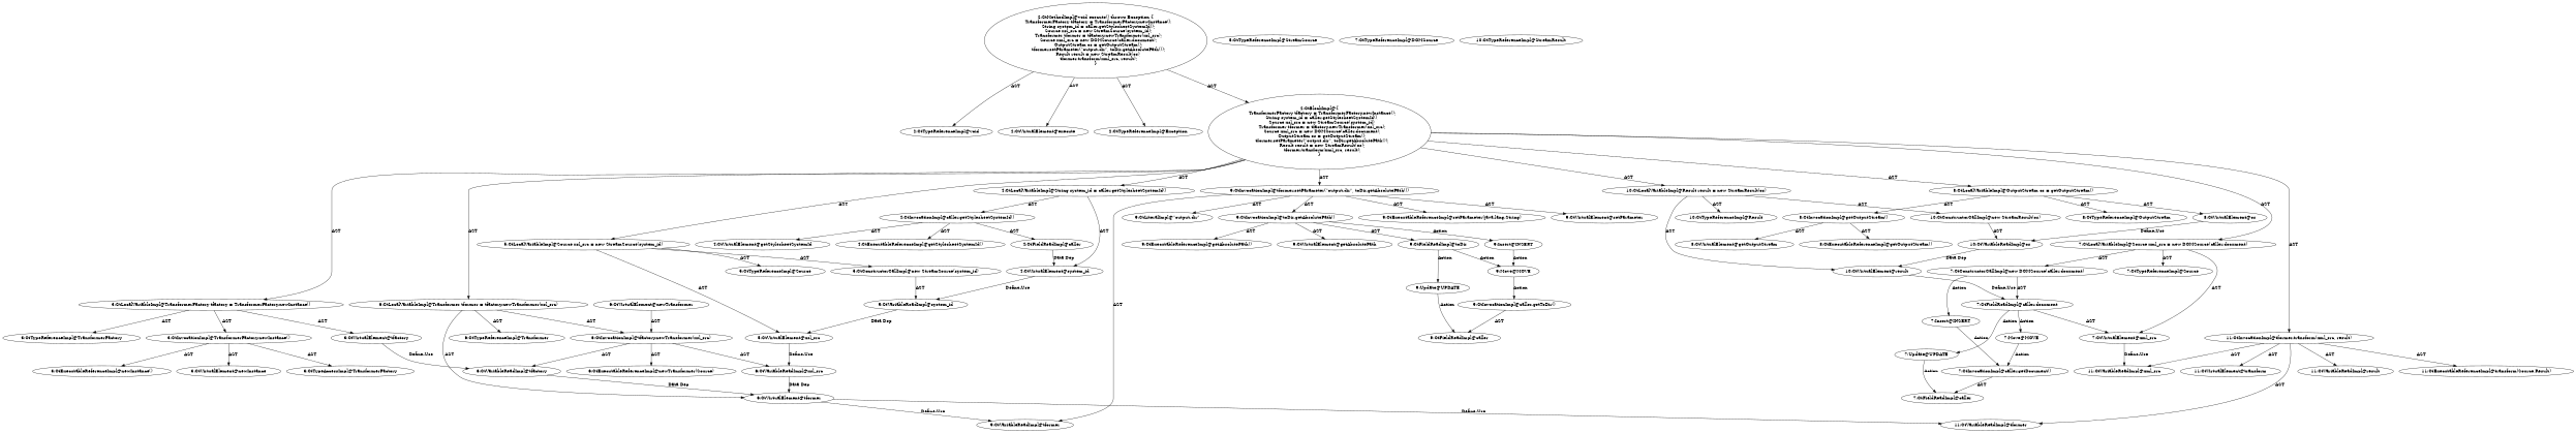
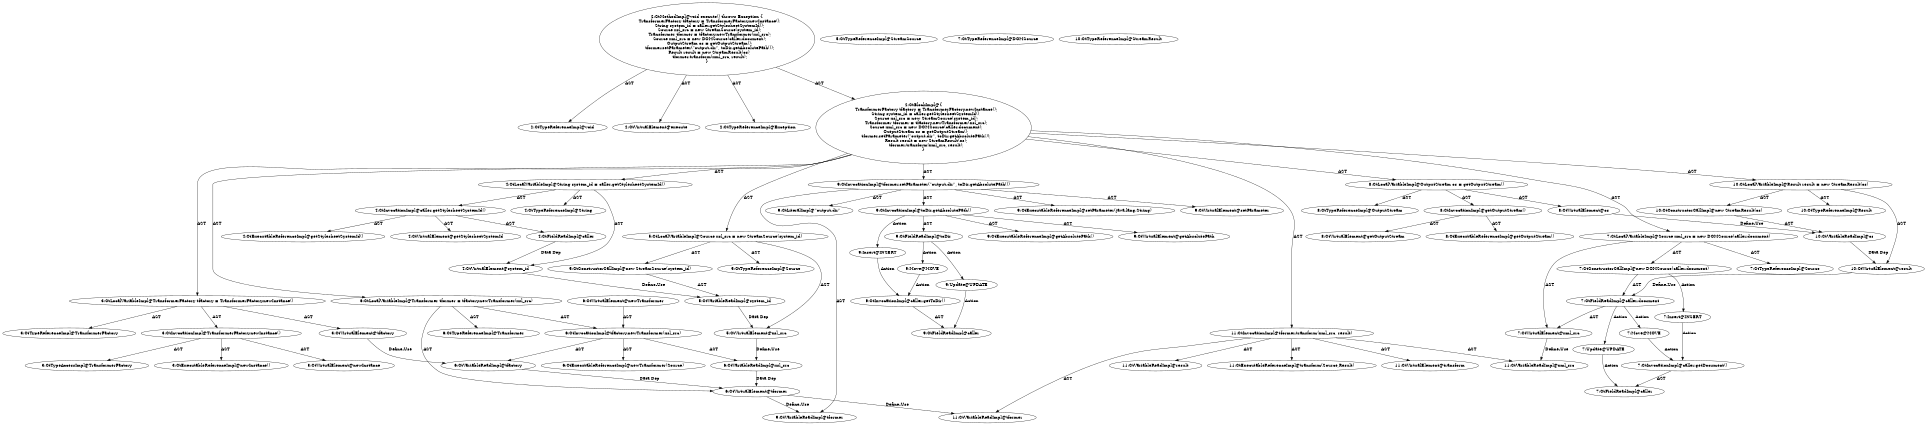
  digraph {
    node [shape=ellipse]
    n1 [label="2:CtTypeReferenceImpl@void"]
    n2 [label="2:CtVirtualElement@execute"]
    n3 [label="2:CtTypeReferenceImpl@Exception"]
    n4 [label="3:CtTypeReferenceImpl@TransformerFactory"]
    n5 [label="3:CtExecutableReferenceImpl@newInstance()"]
    n6 [label="3:CtVirtualElement@newInstance"]
    n7 [label="3:CtTypeAccessImpl@TransformerFactory"]
    n8 [label="3:CtInvocationImpl@TransformerFactory.newInstance()"]
    n9 [label="3:CtVirtualElement@tfactory"]
    n10 [label="6:CtVariableReadImpl@tfactory"]
    n11 [label="6:CtVirtualElement@tformer"]
    n12 [label="3:CtLocalVariableImpl@TransformerFactory tfactory = TransformerFactory.newInstance()"]
+   n13 [label="4:CtTypeReferenceImpl@String"]
    n14 [label="4:CtExecutableReferenceImpl@getStylesheetSystemId()"]
    n15 [label="4:CtVirtualElement@getStylesheetSystemId"]
    n16 [label="4:CtFieldReadImpl@caller"]
    n17 [label="4:CtVirtualElement@system_id"]
    n18 [label="5:CtVariableReadImpl@system_id"]
    n19 [label="4:CtInvocationImpl@caller.getStylesheetSystemId()"]
    n20 [label="5:CtVirtualElement@xsl_src"]
    n21 [label="4:CtLocalVariableImpl@String system_id = caller.getStylesheetSystemId()"]
    n22 [label="5:CtTypeReferenceImpl@Source"]
    n23 [label="5:CtTypeReferenceImpl@StreamSource"]
    n24 [label="6:CtVariableReadImpl@xsl_src"]
    n25 [label="5:CtConstructorCallImpl@new StreamSource(system_id)"]
    n26 [label="5:CtLocalVariableImpl@Source xsl_src = new StreamSource(system_id)"]
    n27 [label="6:CtTypeReferenceImpl@Transformer"]
    n28 [label="6:CtExecutableReferenceImpl@newTransformer(Source)"]
    n29 [label="6:CtVirtualElement@newTransformer"]
    n30 [label="6:CtInvocationImpl@tfactory.newTransformer(xsl_src)"]
    n31 [label="9:CtVariableReadImpl@tformer"]
    n32 [label="11:CtVariableReadImpl@tformer"]
    n33 [label="6:CtLocalVariableImpl@Transformer tformer = tfactory.newTransformer(xsl_src)"]
    n34 [label="7:CtTypeReferenceImpl@Source"]
    n35 [label="7:CtTypeReferenceImpl@DOMSource"]
    n36 [label="7:CtFieldReadImpl@caller.document"]
    n37 [label="7:CtVirtualElement@xml_src"]
    n38 [label="7:Update@UPDATE"]
    n39 [label="7:Move@MOVE"]
    n40 [label="11:CtVariableReadImpl@xml_src"]
    n41 [label="7:CtFieldReadImpl@caller"]
    n42 [label="7:CtInvocationImpl@caller.getDocument()"]
    n43 [label="7:CtConstructorCallImpl@new DOMSource(caller.document)"]
    n44 [label="7:Insert@INSERT"]
    n45 [label="7:CtLocalVariableImpl@Source xml_src = new DOMSource(caller.document)"]
    n46 [label="8:CtTypeReferenceImpl@OutputStream"]
    n47 [label="8:CtExecutableReferenceImpl@getOutputStream()"]
    n48 [label="8:CtVirtualElement@getOutputStream"]
    n49 [label="8:CtInvocationImpl@getOutputStream()"]
    n50 [label="8:CtVirtualElement@os"]
    n51 [label="10:CtVariableReadImpl@os"]
    n52 [label="10:CtVirtualElement@result"]
    n53 [label="8:CtLocalVariableImpl@OutputStream os = getOutputStream()"]
    n54 [label="9:CtExecutableReferenceImpl@setParameter(java.lang.String)"]
    n55 [label="9:CtVirtualElement@setParameter"]
    n56 [label="9:CtLiteralImpl@\"output.dir\""]
    n57 [label="9:CtExecutableReferenceImpl@getAbsolutePath()"]
    n58 [label="9:CtVirtualElement@getAbsolutePath"]
    n59 [label="9:CtFieldReadImpl@toDir"]
    n60 [label="9:Update@UPDATE"]
    n61 [label="9:Move@MOVE"]
    n62 [label="9:CtFieldReadImpl@caller"]
    n63 [label="9:CtInvocationImpl@caller.getToDir()"]
    n64 [label="9:CtInvocationImpl@toDir.getAbsolutePath()"]
    n65 [label="9:Insert@INSERT"]
    n66 [label="9:CtInvocationImpl@tformer.setParameter(\"output.dir\", toDir.getAbsolutePath())"]
    n67 [label="10:CtTypeReferenceImpl@Result"]
    n68 [label="10:CtTypeReferenceImpl@StreamResult"]
    n69 [label="10:CtConstructorCallImpl@new StreamResult(os)"]
    n70 [label="11:CtVariableReadImpl@result"]
    n71 [label="10:CtLocalVariableImpl@Result result = new StreamResult(os)"]
    n72 [label="11:CtExecutableReferenceImpl@transform(Source,Result)"]
    n73 [label="11:CtVirtualElement@transform"]
    n74 [label="11:CtInvocationImpl@tformer.transform(xml_src, result)"]
    n75 [label="2:CtBlockImpl@\{\n    TransformerFactory tfactory = TransformerFactory.newInstance();\n    String system_id = caller.getStylesheetSystemId();\n    Source xsl_src = new StreamSource(system_id);\n    Transformer tformer = tfactory.newTransformer(xsl_src);\n    Source xml_src = new DOMSource(caller.document);\n    OutputStream os = getOutputStream();\n    tformer.setParameter(\"output.dir\", toDir.getAbsolutePath());\n    Result result = new StreamResult(os);\n    tformer.transform(xml_src, result);\n\}"]
    n76 [label="2:CtMethodImpl@void execute() throws Exception \{\n    TransformerFactory tfactory = TransformerFactory.newInstance();\n    String system_id = caller.getStylesheetSystemId();\n    Source xsl_src = new StreamSource(system_id);\n    Transformer tformer = tfactory.newTransformer(xsl_src);\n    Source xml_src = new DOMSource(caller.document);\n    OutputStream os = getOutputStream();\n    tformer.setParameter(\"output.dir\", toDir.getAbsolutePath());\n    Result result = new StreamResult(os);\n    tformer.transform(xml_src, result);\n\}"]
    n8 -> n5 [label=AST]
    n8 -> n6 [label=AST]
    n8 -> n7 [label=AST]
    n9 -> n10 [label="Define-Use"]
    n10 -> n11 [label="Data Dep"]
    n11 -> n31 [label="Define-Use"]
    n11 -> n32 [label="Define-Use"]
    n12 -> n4 [label=AST]
    n12 -> n8 [label=AST]
    n12 -> n9 [label=AST]
    n16 -> n17 [label="Data Dep"]
    n17 -> n18 [label="Define-Use"]
    n18 -> n20 [label="Data Dep"]
    n19 -> n14 [label=AST]
    n19 -> n15 [label=AST]
    n19 -> n16 [label=AST]
    n20 -> n24 [label="Define-Use"]
+   n21 -> n13 [label=AST]
    n21 -> n17 [label=AST]
    n21 -> n19 [label=AST]
    n24 -> n11 [label="Data Dep"]
    n25 -> n18 [label=AST]
    n26 -> n20 [label=AST]
    n26 -> n22 [label=AST]
    n26 -> n25 [label=AST]
    n29 -> n30 [label=AST]
    n30 -> n10 [label=AST]
    n30 -> n24 [label=AST]
    n30 -> n28 [label=AST]
    n33 -> n11 [label=AST]
    n33 -> n27 [label=AST]
    n33 -> n30 [label=AST]
    n36 -> n37 [label=AST]
    n36 -> n38 [label=Action]
    n36 -> n39 [label=Action]
    n37 -> n40 [label="Define-Use"]
    n38 -> n41 [label=Action]
    n39 -> n42 [label=Action]
    n42 -> n41 [label=AST]
    n43 -> n36 [label=AST]
    n43 -> n44 [label=Action]
    n44 -> n42 [label=Action]
    n45 -> n34 [label=AST]
    n45 -> n37 [label=AST]
    n45 -> n43 [label=AST]
    n49 -> n47 [label=AST]
    n49 -> n48 [label=AST]
    n50 -> n51 [label="Define-Use"]
    n51 -> n52 [label="Data Dep"]
    n52 -> n36 [label="Define-Use"]
    n53 -> n46 [label=AST]
    n53 -> n49 [label=AST]
    n53 -> n50 [label=AST]
    n59 -> n60 [label=Action]
    n59 -> n61 [label=Action]
    n60 -> n62 [label=Action]
    n61 -> n63 [label=Action]
    n63 -> n62 [label=AST]
    n64 -> n57 [label=AST]
    n64 -> n58 [label=AST]
    n64 -> n59 [label=AST]
    n64 -> n65 [label=Action]
-   n65 -> n61 [label=Action]
+   n65 -> n63 [label=Action]
    n66 -> n31 [label=AST]
    n66 -> n54 [label=AST]
    n66 -> n55 [label=AST]
    n66 -> n56 [label=AST]
    n66 -> n64 [label=AST]
    n69 -> n51 [label=AST]
    n71 -> n52 [label=AST]
    n71 -> n67 [label=AST]
    n71 -> n69 [label=AST]
    n74 -> n32 [label=AST]
    n74 -> n40 [label=AST]
    n74 -> n70 [label=AST]
    n74 -> n72 [label=AST]
    n74 -> n73 [label=AST]
    n75 -> n12 [label=AST]
    n75 -> n21 [label=AST]
    n75 -> n26 [label=AST]
    n75 -> n33 [label=AST]
    n75 -> n45 [label=AST]
    n75 -> n53 [label=AST]
    n75 -> n66 [label=AST]
    n75 -> n71 [label=AST]
    n75 -> n74 [label=AST]
    n76 -> n1 [label=AST]
    n76 -> n2 [label=AST]
    n76 -> n3 [label=AST]
    n76 -> n75 [label=AST]
  }
